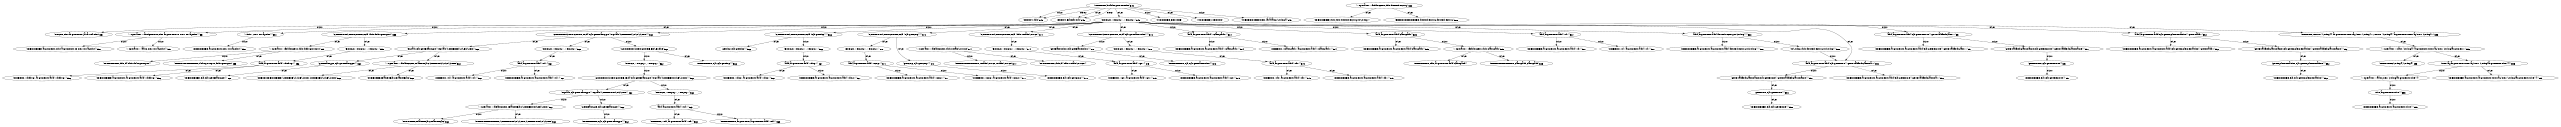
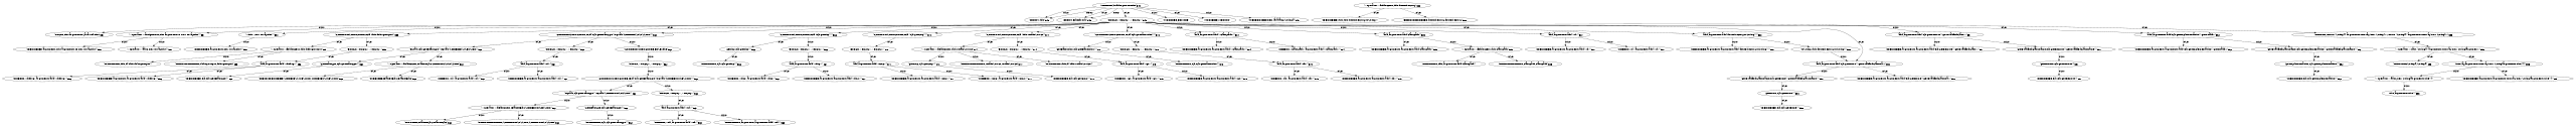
  digraph {
    n1 [label=<(METHOD,buildArgumentList)<SUB>549</SUB>>]
    n2 [label=<(PARAM,this)<SUB>549</SUB>>]
    n3 [label=<(PARAM,EjbInfo ejb)<SUB>549</SUB>>]
    n4 [label=<(BLOCK,&lt;empty&gt;,&lt;empty&gt;)<SUB>549</SUB>>]
    n5 [label=<(MODIFIER,PRIVATE)>]
    n6 [label=<(MODIFIER,VIRTUAL)>]
    n7 [label=<(METHOD_RETURN,java.lang.String[])<SUB>549</SUB>>]
    n8 [label=<(LOCAL,List arguments: java.util.List)<SUB>551</SUB>>]
    n9 [label=<(&lt;operator&gt;.assignment,List arguments = new ArrayList())<SUB>551</SUB>>]
    n10 [label=<(&lt;init&gt;,new ArrayList())<SUB>551</SUB>>]
    n11 [label=<(CONTROL_STRUCTURE,IF,if (this.debugOutput))<SUB>555</SUB>>]
    n12 [label=<(CONTROL_STRUCTURE,IF,if (ejb.getBeantype().equals(STATELESS_SESSION)))<SUB>560</SUB>>]
    n13 [label=<(CONTROL_STRUCTURE,IF,if (ejb.getIiop()))<SUB>566</SUB>>]
    n14 [label=<(CONTROL_STRUCTURE,IF,if (ejb.getCmp()))<SUB>570</SUB>>]
    n15 [label=<(CONTROL_STRUCTURE,IF,if (this.retainSource))<SUB>574</SUB>>]
    n16 [label=<(CONTROL_STRUCTURE,IF,if (ejb.getHasession()))<SUB>578</SUB>>]
    n17 [label=<(add,arguments.add(&quot;-classpath&quot;))<SUB>584</SUB>>]
    n18 [label=<(add,arguments.add(classpath))<SUB>585</SUB>>]
    n19 [label=<(add,arguments.add(&quot;-d&quot;))<SUB>587</SUB>>]
    n20 [label=<(add,arguments.add(destDirectory.toString()))<SUB>588</SUB>>]
    n21 [label=<(add,arguments.add(ejb.getHome().getQualifiedClassNa...)<SUB>590</SUB>>]
    n22 [label=<(add,arguments.add(ejb.getRemote().getQualifiedClass...)<SUB>591</SUB>>]
    n23 [label=<(add,arguments.add(ejb.getImplementation().getQualif...)<SUB>592</SUB>>]
    n24 [label=<(RETURN,return (String[]) arguments.toArray(new String[...,return (String[]) arguments.toArray(new String[...)<SUB>595</SUB>>]
    n25 [label=<(IDENTIFIER,arguments,List arguments = new ArrayList())<SUB>551</SUB>>]
    n26 [label=<(&lt;operator&gt;.alloc,new ArrayList())<SUB>551</SUB>>]
    n27 [label=<(IDENTIFIER,arguments,new ArrayList())<SUB>551</SUB>>]
    n28 [label=<(&lt;operator&gt;.fieldAccess,this.debugOutput)<SUB>555</SUB>>]
    n29 [label=<(BLOCK,&lt;empty&gt;,&lt;empty&gt;)<SUB>555</SUB>>]
    n30 [label=<(equals,ejb.getBeantype().equals(STATELESS_SESSION))<SUB>560</SUB>>]
    n31 [label=<(BLOCK,&lt;empty&gt;,&lt;empty&gt;)<SUB>560</SUB>>]
    n32 [label=<(CONTROL_STRUCTURE,ELSE,else)<SUB>562</SUB>>]
    n33 [label=<(getIiop,ejb.getIiop())<SUB>566</SUB>>]
    n34 [label=<(BLOCK,&lt;empty&gt;,&lt;empty&gt;)<SUB>566</SUB>>]
    n35 [label=<(getCmp,ejb.getCmp())<SUB>570</SUB>>]
    n36 [label=<(BLOCK,&lt;empty&gt;,&lt;empty&gt;)<SUB>570</SUB>>]
    n37 [label=<(&lt;operator&gt;.fieldAccess,this.retainSource)<SUB>574</SUB>>]
    n38 [label=<(BLOCK,&lt;empty&gt;,&lt;empty&gt;)<SUB>574</SUB>>]
    n39 [label=<(getHasession,ejb.getHasession())<SUB>578</SUB>>]
    n40 [label=<(BLOCK,&lt;empty&gt;,&lt;empty&gt;)<SUB>578</SUB>>]
    n41 [label=<(IDENTIFIER,arguments,arguments.add(&quot;-classpath&quot;))<SUB>584</SUB>>]
    n42 [label=<(LITERAL,&quot;-classpath&quot;,arguments.add(&quot;-classpath&quot;))<SUB>584</SUB>>]
    n43 [label=<(IDENTIFIER,arguments,arguments.add(classpath))<SUB>585</SUB>>]
    n44 [label=<(&lt;operator&gt;.fieldAccess,this.classpath)<SUB>585</SUB>>]
    n45 [label=<(IDENTIFIER,arguments,arguments.add(&quot;-d&quot;))<SUB>587</SUB>>]
    n46 [label=<(LITERAL,&quot;-d&quot;,arguments.add(&quot;-d&quot;))<SUB>587</SUB>>]
    n47 [label=<(IDENTIFIER,arguments,arguments.add(destDirectory.toString()))<SUB>588</SUB>>]
    n48 [label=<(toString,this.destDirectory.toString())<SUB>588</SUB>>]
    n49 [label=<(IDENTIFIER,arguments,arguments.add(ejb.getHome().getQualifiedClassNa...)<SUB>590</SUB>>]
    n50 [label=<(getQualifiedClassName,ejb.getHome().getQualifiedClassName())<SUB>590</SUB>>]
    n51 [label=<(IDENTIFIER,arguments,arguments.add(ejb.getRemote().getQualifiedClass...)<SUB>591</SUB>>]
    n52 [label=<(getQualifiedClassName,ejb.getRemote().getQualifiedClassName())<SUB>591</SUB>>]
    n53 [label=<(IDENTIFIER,arguments,arguments.add(ejb.getImplementation().getQualif...)<SUB>592</SUB>>]
    n54 [label=<(getQualifiedClassName,ejb.getImplementation().getQualifiedClassName())<SUB>592</SUB>>]
    n55 [label=<(&lt;operator&gt;.cast,(String[]) arguments.toArray(new String[argumen...)<SUB>595</SUB>>]
    n56 [label=<(IDENTIFIER,this,if (this.debugOutput))>]
    n57 [label=<(FIELD_IDENTIFIER,debugOutput,debugOutput)<SUB>555</SUB>>]
    n58 [label=<(add,arguments.add(&quot;-debug&quot;))<SUB>556</SUB>>]
    n59 [label=<(IDENTIFIER,arguments,arguments.add(&quot;-debug&quot;))<SUB>556</SUB>>]
    n60 [label=<(LITERAL,&quot;-debug&quot;,arguments.add(&quot;-debug&quot;))<SUB>556</SUB>>]
    n61 [label=<(getBeantype,ejb.getBeantype())<SUB>560</SUB>>]
    n62 [label=<(&lt;operator&gt;.fieldAccess,IPlanetEjbc.STATELESS_SESSION)<SUB>560</SUB>>]
    n63 [label=<(add,arguments.add(&quot;-sl&quot;))<SUB>561</SUB>>]
    n64 [label=<(BLOCK,&lt;empty&gt;,&lt;empty&gt;)<SUB>562</SUB>>]
    n65 [label=<(IDENTIFIER,ejb,ejb.getBeantype())<SUB>560</SUB>>]
    n66 [label=<(TYPE_REF,IPlanetEjbc,IPlanetEjbc)<SUB>560</SUB>>]
    n67 [label=<(FIELD_IDENTIFIER,STATELESS_SESSION,STATELESS_SESSION)<SUB>560</SUB>>]
    n68 [label=<(IDENTIFIER,arguments,arguments.add(&quot;-sl&quot;))<SUB>561</SUB>>]
    n69 [label=<(LITERAL,&quot;-sl&quot;,arguments.add(&quot;-sl&quot;))<SUB>561</SUB>>]
    n70 [label=<(CONTROL_STRUCTURE,IF,if (ejb.getBeantype().equals(STATEFUL_SESSION)))<SUB>562</SUB>>]
    n71 [label=<(equals,ejb.getBeantype().equals(STATEFUL_SESSION))<SUB>562</SUB>>]
    n72 [label=<(BLOCK,&lt;empty&gt;,&lt;empty&gt;)<SUB>562</SUB>>]
    n73 [label=<(getBeantype,ejb.getBeantype())<SUB>562</SUB>>]
    n74 [label=<(&lt;operator&gt;.fieldAccess,IPlanetEjbc.STATEFUL_SESSION)<SUB>562</SUB>>]
    n75 [label=<(add,arguments.add(&quot;-sf&quot;))<SUB>563</SUB>>]
    n76 [label=<(IDENTIFIER,ejb,ejb.getBeantype())<SUB>562</SUB>>]
    n77 [label=<(TYPE_REF,IPlanetEjbc,IPlanetEjbc)<SUB>562</SUB>>]
    n78 [label=<(FIELD_IDENTIFIER,STATEFUL_SESSION,STATEFUL_SESSION)<SUB>562</SUB>>]
    n79 [label=<(IDENTIFIER,arguments,arguments.add(&quot;-sf&quot;))<SUB>563</SUB>>]
    n80 [label=<(LITERAL,&quot;-sf&quot;,arguments.add(&quot;-sf&quot;))<SUB>563</SUB>>]
    n81 [label=<(IDENTIFIER,ejb,ejb.getIiop())<SUB>566</SUB>>]
    n82 [label=<(add,arguments.add(&quot;-iiop&quot;))<SUB>567</SUB>>]
    n83 [label=<(IDENTIFIER,arguments,arguments.add(&quot;-iiop&quot;))<SUB>567</SUB>>]
    n84 [label=<(LITERAL,&quot;-iiop&quot;,arguments.add(&quot;-iiop&quot;))<SUB>567</SUB>>]
    n85 [label=<(IDENTIFIER,ejb,ejb.getCmp())<SUB>570</SUB>>]
    n86 [label=<(add,arguments.add(&quot;-cmp&quot;))<SUB>571</SUB>>]
    n87 [label=<(IDENTIFIER,arguments,arguments.add(&quot;-cmp&quot;))<SUB>571</SUB>>]
    n88 [label=<(LITERAL,&quot;-cmp&quot;,arguments.add(&quot;-cmp&quot;))<SUB>571</SUB>>]
    n89 [label=<(IDENTIFIER,this,if (this.retainSource))>]
    n90 [label=<(FIELD_IDENTIFIER,retainSource,retainSource)<SUB>574</SUB>>]
    n91 [label=<(add,arguments.add(&quot;-gs&quot;))<SUB>575</SUB>>]
    n92 [label=<(IDENTIFIER,arguments,arguments.add(&quot;-gs&quot;))<SUB>575</SUB>>]
    n93 [label=<(LITERAL,&quot;-gs&quot;,arguments.add(&quot;-gs&quot;))<SUB>575</SUB>>]
    n94 [label=<(IDENTIFIER,ejb,ejb.getHasession())<SUB>578</SUB>>]
    n95 [label=<(add,arguments.add(&quot;-fo&quot;))<SUB>579</SUB>>]
    n96 [label=<(IDENTIFIER,arguments,arguments.add(&quot;-fo&quot;))<SUB>579</SUB>>]
    n97 [label=<(LITERAL,&quot;-fo&quot;,arguments.add(&quot;-fo&quot;))<SUB>579</SUB>>]
    n98 [label=<(IDENTIFIER,this,arguments.add(classpath))>]
    n99 [label=<(FIELD_IDENTIFIER,classpath,classpath)<SUB>585</SUB>>]
    n100 [label=<(&lt;operator&gt;.fieldAccess,this.destDirectory)<SUB>588</SUB>>]
    n101 [label=<(IDENTIFIER,this,this.destDirectory.toString())>]
    n102 [label=<(FIELD_IDENTIFIER,destDirectory,destDirectory)<SUB>588</SUB>>]
    n103 [label=<(getHome,ejb.getHome())<SUB>590</SUB>>]
    n104 [label=<(IDENTIFIER,ejb,ejb.getHome())<SUB>590</SUB>>]
    n105 [label=<(getRemote,ejb.getRemote())<SUB>591</SUB>>]
    n106 [label=<(IDENTIFIER,ejb,ejb.getRemote())<SUB>591</SUB>>]
    n107 [label=<(getImplementation,ejb.getImplementation())<SUB>592</SUB>>]
    n108 [label=<(IDENTIFIER,ejb,ejb.getImplementation())<SUB>592</SUB>>]
    n109 [label=<(TYPE_REF,String[],String[])<SUB>595</SUB>>]
    n110 [label=<(toArray,arguments.toArray(new String[arguments.size()]))<SUB>595</SUB>>]
    n111 [label=<(IDENTIFIER,arguments,arguments.toArray(new String[arguments.size()]))<SUB>595</SUB>>]
    n112 [label=<(&lt;operator&gt;.alloc,new String[arguments.size()])>]
    n113 [label=<(size,arguments.size())<SUB>595</SUB>>]
-   n114 [label=<(IDENTIFIER,arguments,arguments.size())<SUB>595</SUB>>]
    n1 -> n2 [label="AST: "]
    n1 -> n2 [label="DDG: "]
    n1 -> n3 [label="AST: "]
    n1 -> n3 [label="DDG: "]
    n1 -> n4 [label="AST: "]
    n1 -> n5 [label="AST: "]
    n1 -> n6 [label="AST: "]
    n1 -> n7 [label="AST: "]
    n4 -> n8 [label="AST: "]
    n4 -> n9 [label="AST: "]
    n4 -> n10 [label="AST: "]
    n4 -> n11 [label="AST: "]
    n4 -> n12 [label="AST: "]
    n4 -> n13 [label="AST: "]
    n4 -> n14 [label="AST: "]
    n4 -> n15 [label="AST: "]
    n4 -> n16 [label="AST: "]
    n4 -> n17 [label="AST: "]
    n4 -> n18 [label="AST: "]
    n4 -> n19 [label="AST: "]
    n4 -> n20 [label="AST: "]
    n4 -> n21 [label="AST: "]
    n4 -> n22 [label="AST: "]
    n4 -> n23 [label="AST: "]
    n4 -> n24 [label="AST: "]
    n9 -> n25 [label="AST: "]
    n9 -> n26 [label="AST: "]
    n10 -> n27 [label="AST: "]
    n11 -> n28 [label="AST: "]
    n11 -> n29 [label="AST: "]
    n12 -> n30 [label="AST: "]
    n12 -> n31 [label="AST: "]
    n12 -> n32 [label="AST: "]
    n13 -> n33 [label="AST: "]
    n13 -> n34 [label="AST: "]
-   n14 -> n35 [label="AST: "]
+   n37 -> n35 [label="AST: "]
    n14 -> n36 [label="AST: "]
+   n15 -> n37 [label="AST: "]
    n15 -> n38 [label="AST: "]
    n16 -> n39 [label="AST: "]
    n16 -> n40 [label="AST: "]
    n17 -> n41 [label="AST: "]
    n17 -> n42 [label="AST: "]
    n18 -> n43 [label="AST: "]
    n18 -> n44 [label="AST: "]
    n19 -> n45 [label="AST: "]
    n19 -> n46 [label="AST: "]
    n20 -> n47 [label="AST: "]
    n20 -> n48 [label="AST: "]
    n21 -> n49 [label="AST: "]
    n21 -> n50 [label="AST: "]
    n22 -> n51 [label="AST: "]
    n22 -> n52 [label="AST: "]
    n23 -> n53 [label="AST: "]
    n23 -> n54 [label="AST: "]
    n24 -> n55 [label="AST: "]
    n28 -> n56 [label="AST: "]
    n28 -> n57 [label="AST: "]
    n29 -> n58 [label="AST: "]
    n30 -> n61 [label="AST: "]
    n30 -> n62 [label="AST: "]
    n31 -> n63 [label="AST: "]
    n32 -> n64 [label="AST: "]
-   n32 -> n81 [label="AST: "]
+   n33 -> n81 [label="AST: "]
    n34 -> n82 [label="AST: "]
    n35 -> n85 [label="AST: "]
    n36 -> n86 [label="AST: "]
    n37 -> n89 [label="AST: "]
    n37 -> n90 [label="AST: "]
    n38 -> n91 [label="AST: "]
    n39 -> n94 [label="AST: "]
    n40 -> n95 [label="AST: "]
    n44 -> n98 [label="AST: "]
    n44 -> n99 [label="AST: "]
    n48 -> n21 [label="AST: "]
    n50 -> n103 [label="AST: "]
    n52 -> n105 [label="AST: "]
    n54 -> n107 [label="AST: "]
    n55 -> n109 [label="AST: "]
    n55 -> n110 [label="AST: "]
    n58 -> n59 [label="AST: "]
    n58 -> n60 [label="AST: "]
    n61 -> n65 [label="AST: "]
    n62 -> n66 [label="AST: "]
    n62 -> n67 [label="AST: "]
    n63 -> n68 [label="AST: "]
    n63 -> n69 [label="AST: "]
    n64 -> n70 [label="AST: "]
    n70 -> n71 [label="AST: "]
    n70 -> n72 [label="AST: "]
    n71 -> n73 [label="AST: "]
    n71 -> n74 [label="AST: "]
    n72 -> n75 [label="AST: "]
    n73 -> n76 [label="AST: "]
    n74 -> n77 [label="AST: "]
    n74 -> n78 [label="AST: "]
    n75 -> n79 [label="AST: "]
    n75 -> n80 [label="AST: "]
    n82 -> n83 [label="AST: "]
    n82 -> n84 [label="AST: "]
    n86 -> n87 [label="AST: "]
    n86 -> n88 [label="AST: "]
    n91 -> n92 [label="AST: "]
    n91 -> n93 [label="AST: "]
    n95 -> n96 [label="AST: "]
    n95 -> n97 [label="AST: "]
    n100 -> n101 [label="AST: "]
    n100 -> n102 [label="AST: "]
    n103 -> n104 [label="AST: "]
    n105 -> n106 [label="AST: "]
    n107 -> n108 [label="AST: "]
    n110 -> n111 [label="AST: "]
    n110 -> n112 [label="AST: "]
    n112 -> n113 [label="AST: "]
-   n113 -> n114 [label="AST: "]
  }
